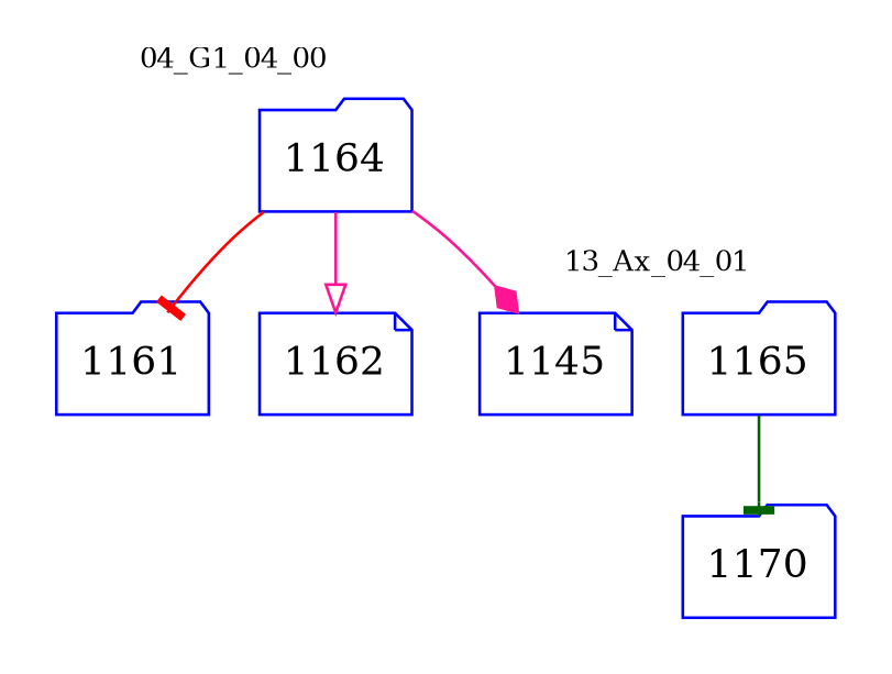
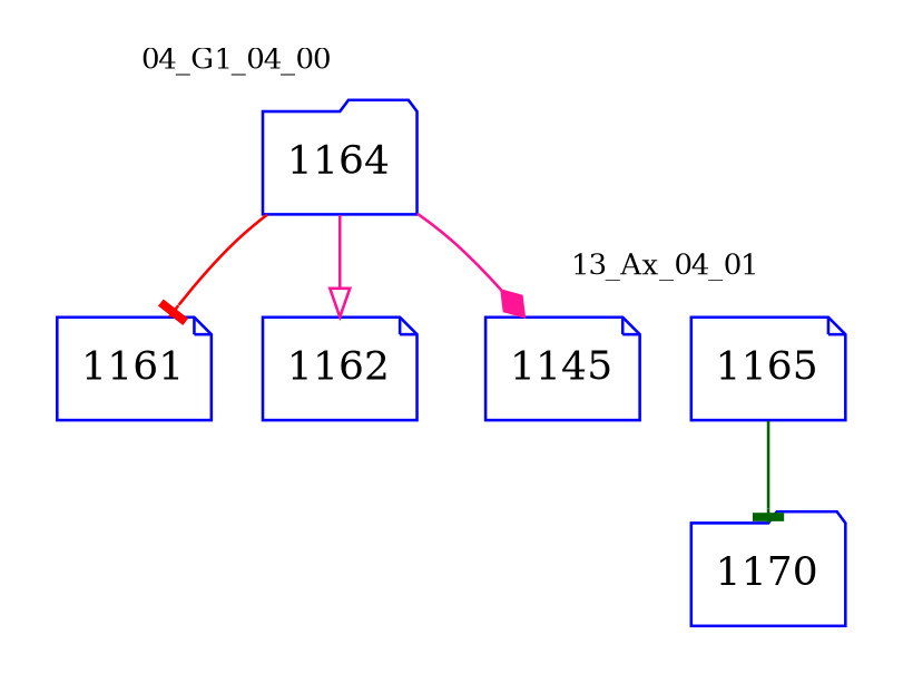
  digraph {
    node [color=blue shape=folder]
    edge [arrowhead=tee color=deeppink]
-   n1 [label=1165]
+   n1 [label=1165 shape=note]
    n2 [label=1145 shape=note]
    n3 [label=1170]
    n4 [label=1164]
-   n5 [label=1161]
+   n5 [label=1161 shape=note]
    n6 [label=1162 shape=note]
    subgraph cluster_1 {
      color=white
      fontsize=10
      label="13_Ax_04_01"
      n1
      n2
      n3
    }
    subgraph cluster_2 {
      color=white
      fontsize=10
      label="04_G1_04_00"
      n4
      n5
      n6
    }
    n1 -> n3 [color=darkgreen]
    n4 -> n2 [arrowhead=diamond]
    n4 -> n5 [color=red]
    n4 -> n6 [arrowhead=onormal]
  }
